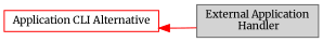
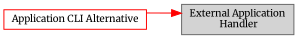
  digraph {
    rankdir=LR
    fontname=Merriweather
    node [fontname=Merriweather fontsize=10 shape=record style=filled]
    n1 [color=red fillcolor=white fontcolor=black height=0.2 label="Application CLI Alternative" width=0.4]
    n2 [color=gray40 fillcolor=lightgrey height=0.2 label="External Application\l Handler" width=0.4]
-   n1 -> n2 [dir=back fontname=Merriweather fontsize=10 labelfontname=Helvetica labelfontsize=10 shape=plaintext style=solid color=red]
+   n2 -> n1 [dir=back fontname=Merriweather fontsize=10 labelfontname=Helvetica labelfontsize=10 shape=plaintext style=solid color=red]
  }
